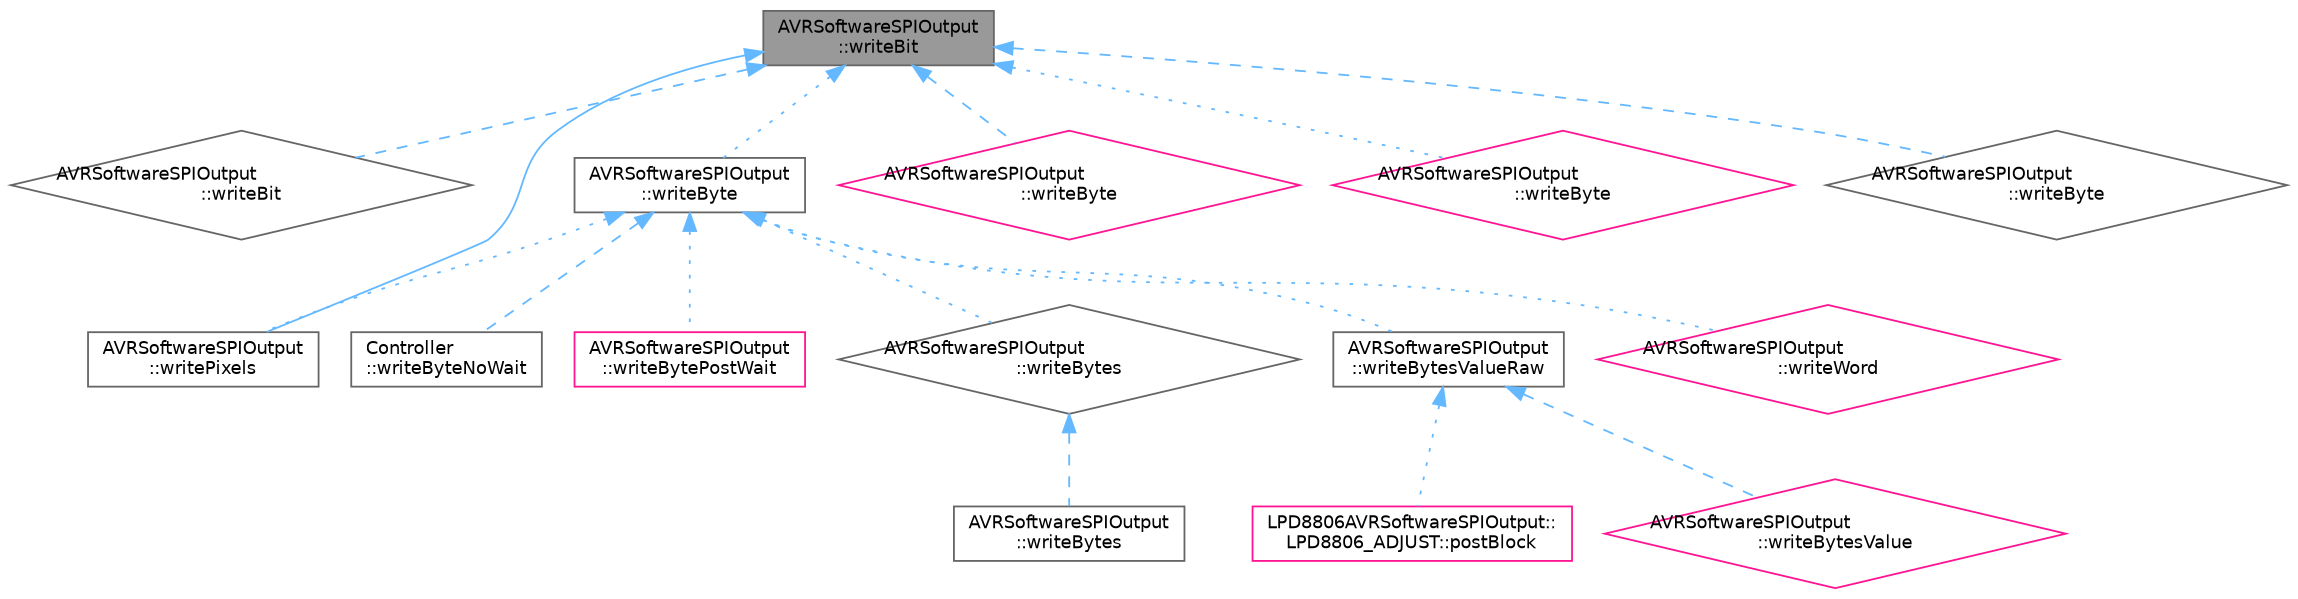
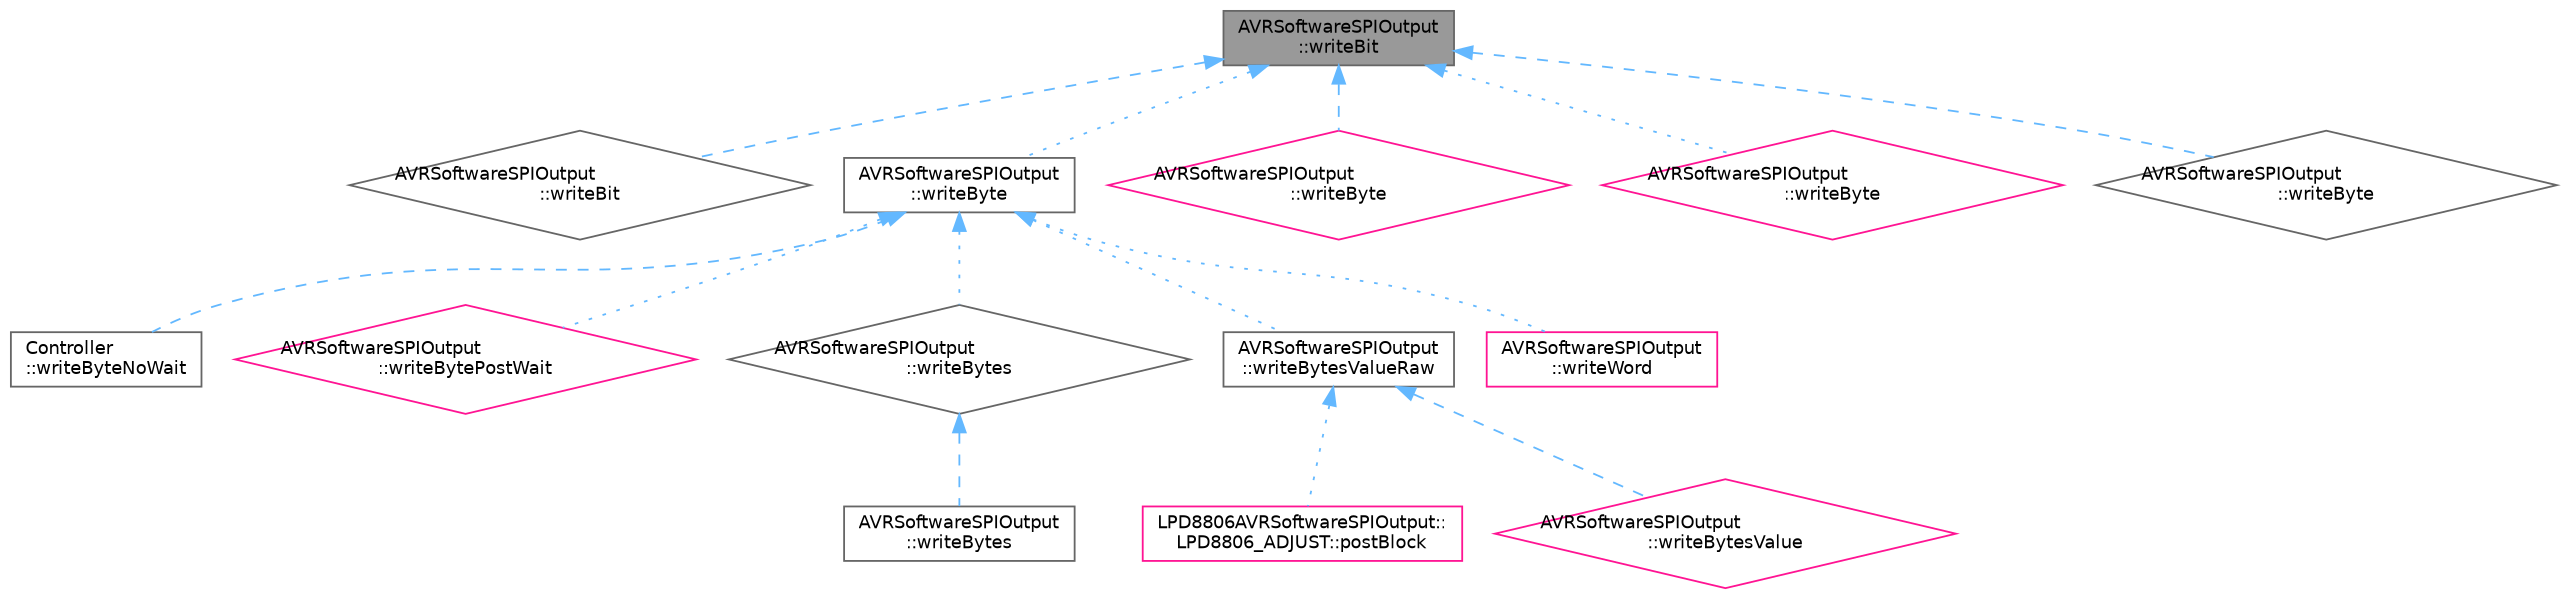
  digraph {
    rankdir=TB
    node [color=gray40 fillcolor=white fontname=Helvetica fontsize=10 shape=box style=filled]
    edge [color=steelblue1 dir=back fontname=Helvetica fontsize=10 labelfontname=Helvetica labelfontsize=10 style=dotted]
    n1 [fillcolor=grey60 fontcolor=black height=0.2 label="AVRSoftwareSPIOutput\l::writeBit" width=0.4]
    n2 [height=0.2 label="AVRSoftwareSPIOutput\l::writeBit" shape=diamond width=0.4]
    n3 [height=0.2 label="AVRSoftwareSPIOutput\l::writeByte" width=0.4]
-   n4 [height=0.2 label="AVRSoftwareSPIOutput\l::writePixels" width=0.4]
    n5 [color=deeppink height=0.2 label="AVRSoftwareSPIOutput\l::writeByte" shape=diamond width=0.4]
    n6 [color=deeppink height=0.2 label="AVRSoftwareSPIOutput\l::writeByte" shape=diamond width=0.4]
    n7 [height=0.2 label="AVRSoftwareSPIOutput\l::writeByte" shape=diamond width=0.4]
    n8 [height=0.2 label="Controller\l::writeByteNoWait" width=0.4]
-   n9 [color=deeppink height=0.2 label="AVRSoftwareSPIOutput\l::writeBytePostWait" width=0.4]
+   n9 [color=deeppink height=0.2 label="AVRSoftwareSPIOutput\l::writeBytePostWait" shape=diamond width=0.4]
    n10 [height=0.2 label="AVRSoftwareSPIOutput\l::writeBytes" shape=diamond width=0.4]
    n11 [height=0.2 label="AVRSoftwareSPIOutput\l::writeBytesValueRaw" width=0.4]
-   n12 [color=deeppink height=0.2 label="AVRSoftwareSPIOutput\l::writeWord" shape=diamond width=0.4]
+   n12 [color=deeppink height=0.2 label="AVRSoftwareSPIOutput\l::writeWord" width=0.4]
    n13 [height=0.2 label="AVRSoftwareSPIOutput\l::writeBytes" width=0.4]
    n14 [color=deeppink height=0.2 label="LPD8806AVRSoftwareSPIOutput::\lLPD8806_ADJUST::postBlock" width=0.4]
    n15 [color=deeppink height=0.2 label="AVRSoftwareSPIOutput\l::writeBytesValue" shape=diamond width=0.4]
    n1 -> n2 [style=dashed]
    n1 -> n3
-   n1 -> n4 [style=solid]
    n1 -> n5 [style=dashed]
    n1 -> n6
    n1 -> n7 [style=dashed]
-   n3 -> n4
    n3 -> n8 [style=dashed]
    n3 -> n9
    n3 -> n10
    n3 -> n11
    n3 -> n12
    n10 -> n13 [style=dashed]
    n11 -> n14
    n11 -> n15 [style=dashed]
  }
